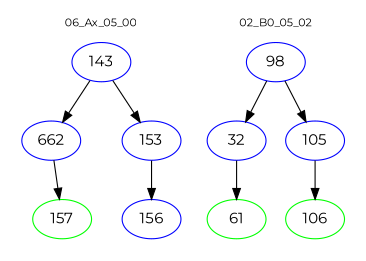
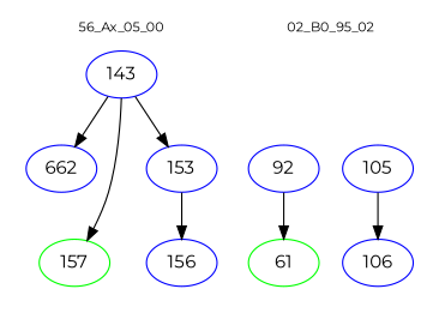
  digraph {
    fontname=Montserrat
    node [color=blue fontname=Montserrat]
    edge [color=black fontname=Montserrat]
    n1 [label=143]
    n2 [label=662]
    n3 [label=153]
    n4 [color=green label=157]
    n5 [label=156]
-   n6 [label=98]
-   n7 [label=32]
+   n7 [label=92]
    n8 [label=105]
    n9 [color=green label=61]
-   n10 [color=green label=106]
+   n10 [label=106]
    subgraph cluster_1 {
      color=white
      fontsize=10
-     label="06_Ax_05_00"
+     label="56_Ax_05_00"
      n1
      n2
      n3
      n4
      n5
    }
    subgraph cluster_2 {
      color=white
      fontsize=10
-     label="02_B0_05_02"
-     n6
+     label="02_B0_95_02"
      n7
      n8
      n9
      n10
    }
    n1 -> n2
    n1 -> n3
-   n2 -> n4
+   n1 -> n4
    n3 -> n5
-   n6 -> n7
-   n6 -> n8
    n7 -> n9
    n8 -> n10
  }
